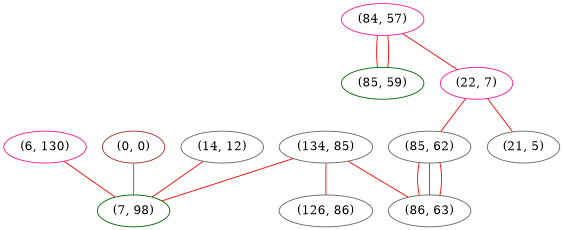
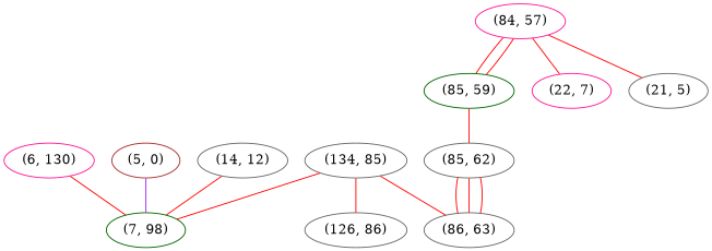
  graph {
    node [color=gray40]
    edge [color=red weight=1]
    n1 [color=deeppink label="(6, 130)"]
    "(7, 98)" [color=darkgreen]
-   "(0, 0)" [color=brown]
+   "(0, 0)" [color=brown label="(5, 0)"]
    "(14, 12)"
    "(84, 57)" [color=deeppink]
    "(85, 59)" [color=darkgreen]
    "(22, 7)" [color=deeppink]
    "(85, 62)"
    "(21, 5)"
    "(86, 63)"
    n11 [label="(134, 85)"]
    n12 [label="(126, 86)"]
    n1 -- "(7, 98)"
    "(0, 0)" -- "(7, 98)" [color=purple weight=4]
    "(14, 12)" -- "(7, 98)"
    "(84, 57)" -- "(85, 59)"
    "(84, 57)" -- "(85, 59)"
    "(84, 57)" -- "(22, 7)"
-   "(22, 7)" -- "(85, 62)"
-   "(22, 7)" -- "(21, 5)"
+   "(85, 59)" -- "(85, 62)"
+   "(84, 57)" -- "(21, 5)"
    "(85, 62)" -- "(86, 63)"
    "(85, 62)" -- "(86, 63)"
    "(85, 62)" -- "(86, 63)"
    n11 -- "(7, 98)"
    n11 -- "(86, 63)"
    n11 -- n12
  }
